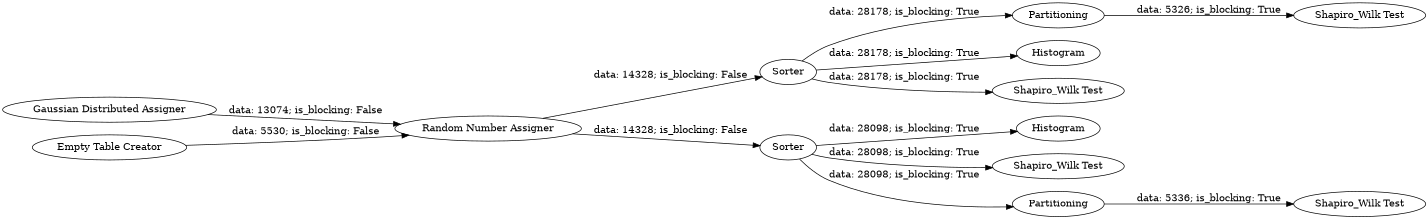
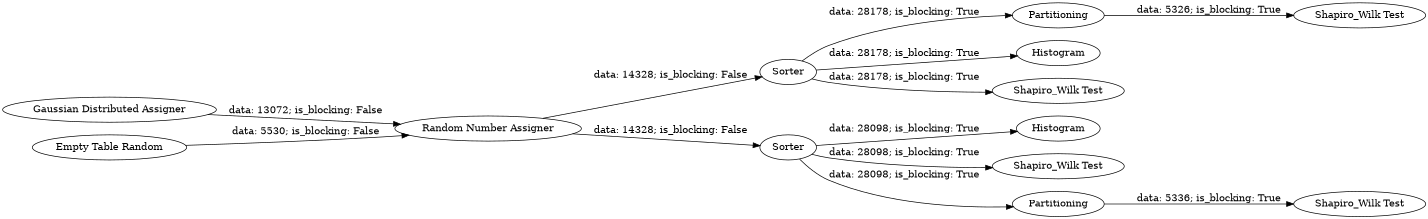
  digraph {
    rankdir=LR
    n1 [label="Gaussian Distributed Assigner"]
    n2 [label="Random Number Assigner"]
    n3 [label=Sorter]
    n4 [label=Sorter]
    n5 [label=Histogram]
    n6 [label="Shapiro_Wilk Test"]
    n7 [label=Partitioning]
    n8 [label=Histogram]
    n9 [label="Shapiro_Wilk Test"]
    n10 [label="Shapiro_Wilk Test"]
-   n11 [label="Empty Table Creator"]
+   n11 [label="Empty Table Random"]
    n12 [label="Shapiro_Wilk Test"]
    n13 [label=Partitioning]
-   n1 -> n2 [label="data: 13074; is_blocking: False"]
+   n1 -> n2 [label="data: 13072; is_blocking: False"]
    n2 -> n3 [label="data: 14328; is_blocking: False"]
    n2 -> n4 [label="data: 14328; is_blocking: False"]
    n3 -> n7 [label="data: 28178; is_blocking: True"]
    n3 -> n8 [label="data: 28178; is_blocking: True"]
    n3 -> n9 [label="data: 28178; is_blocking: True"]
    n4 -> n5 [label="data: 28098; is_blocking: True"]
    n4 -> n12 [label="data: 28098; is_blocking: True"]
    n4 -> n13 [label="data: 28098; is_blocking: True"]
    n7 -> n10 [label="data: 5326; is_blocking: True"]
    n11 -> n2 [label="data: 5530; is_blocking: False"]
    n13 -> n6 [label="data: 5336; is_blocking: True"]
  }
